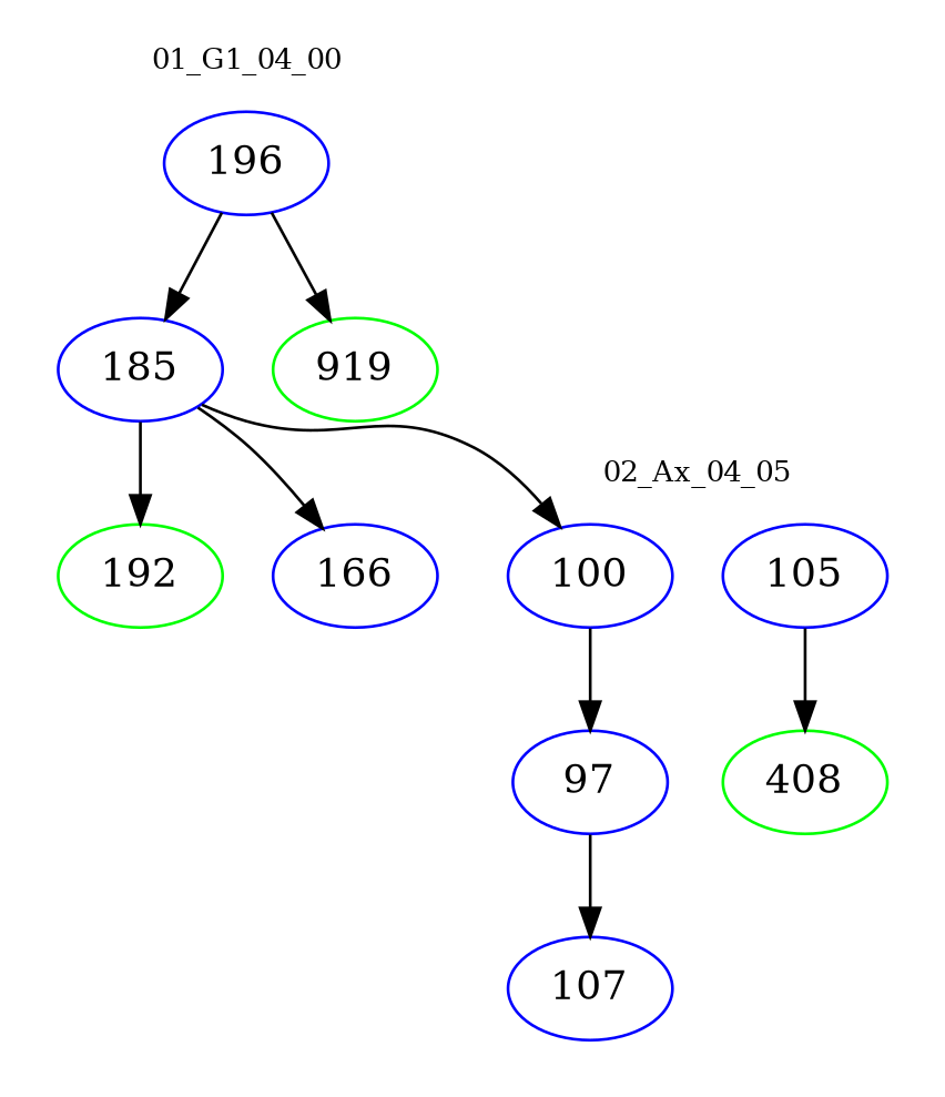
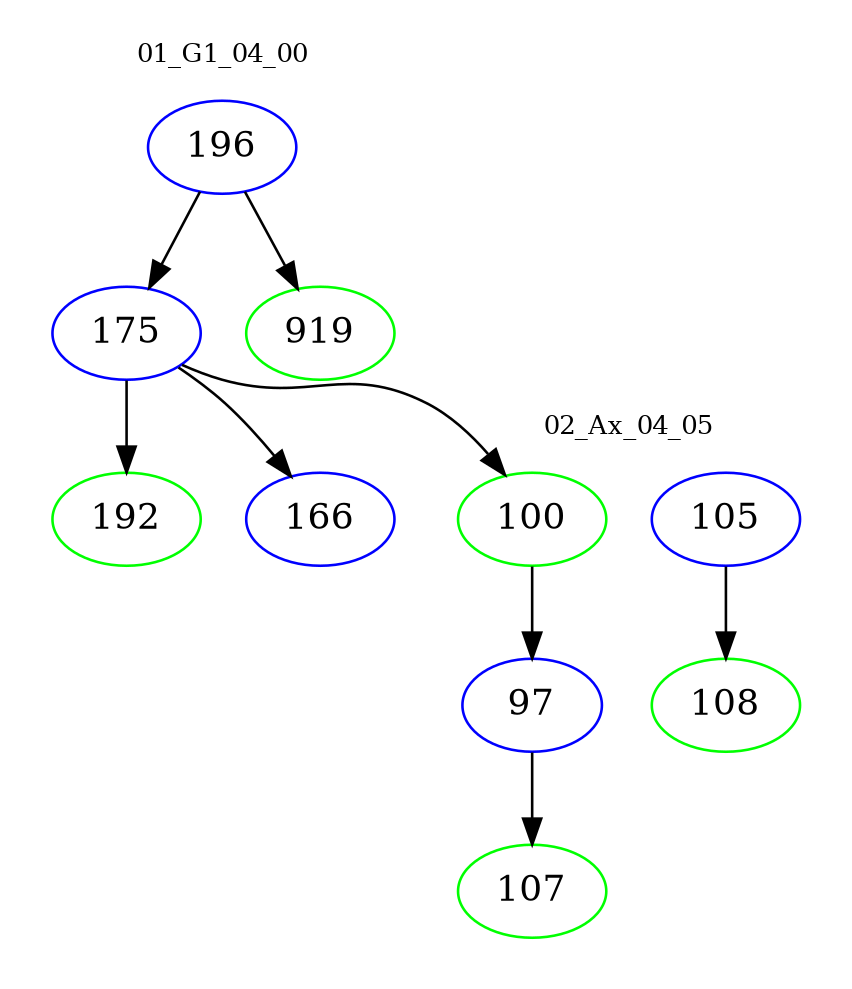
  digraph {
    node [color=blue]
    edge [color=black]
    n1 [label=105]
-   n2 [label=100]
-   n3 [label=107]
-   n4 [color=green label=408]
+   n2 [color=green label=100]
+   n3 [color=green label=107]
+   n4 [color=green label=108]
    n5 [label=97]
    n6 [label=196]
-   n7 [label=185]
+   n7 [label=175]
    n8 [color=green label=919]
    n9 [color=green label=192]
    n10 [label=166]
    subgraph cluster_1 {
      color=white
      fontsize=10
      label="02_Ax_04_05"
      n1
      n2
      n3
      n4
      n5
    }
    subgraph cluster_2 {
      color=white
      fontsize=10
      label="01_G1_04_00"
      n6
      n7
      n8
      n9
      n10
    }
    n1 -> n4
    n2 -> n5
    n5 -> n3
    n6 -> n7
    n6 -> n8
    n7 -> n2
    n7 -> n9
    n7 -> n10
  }
